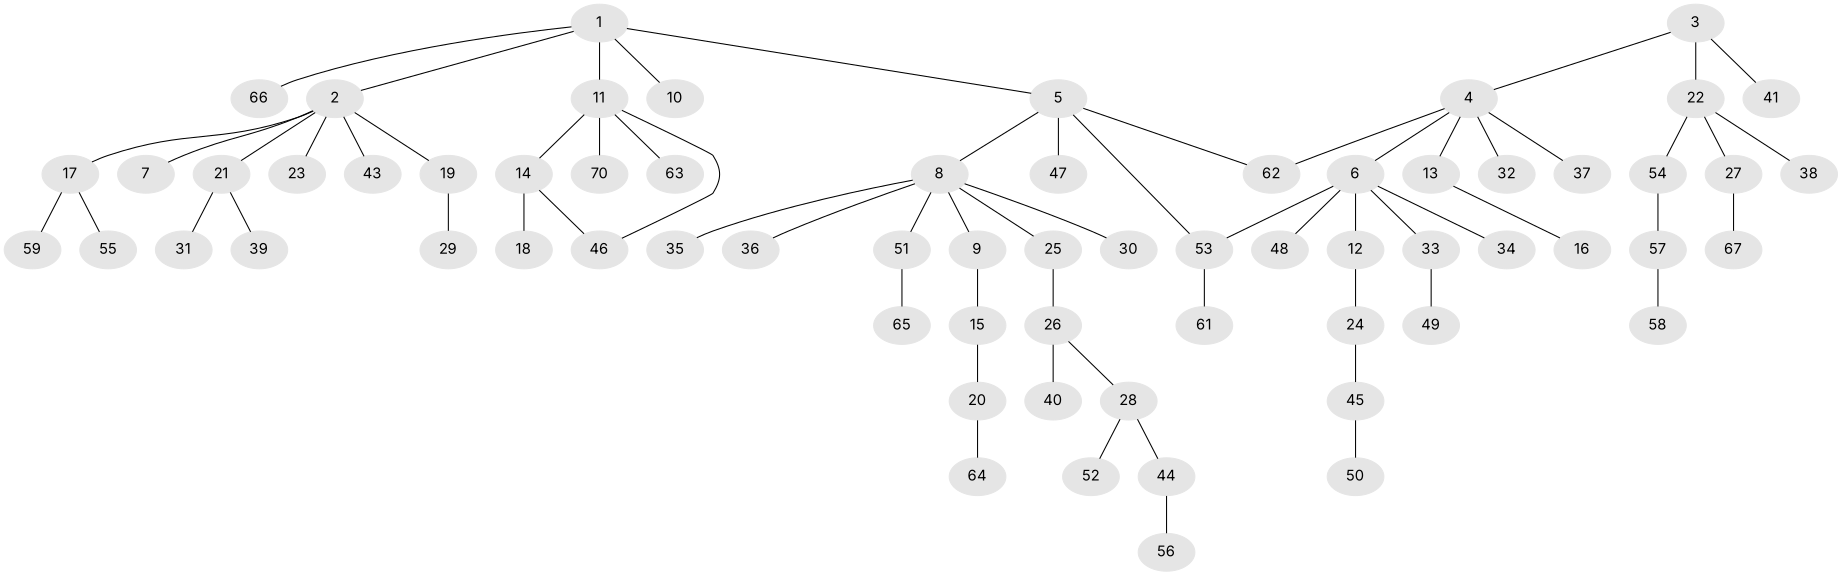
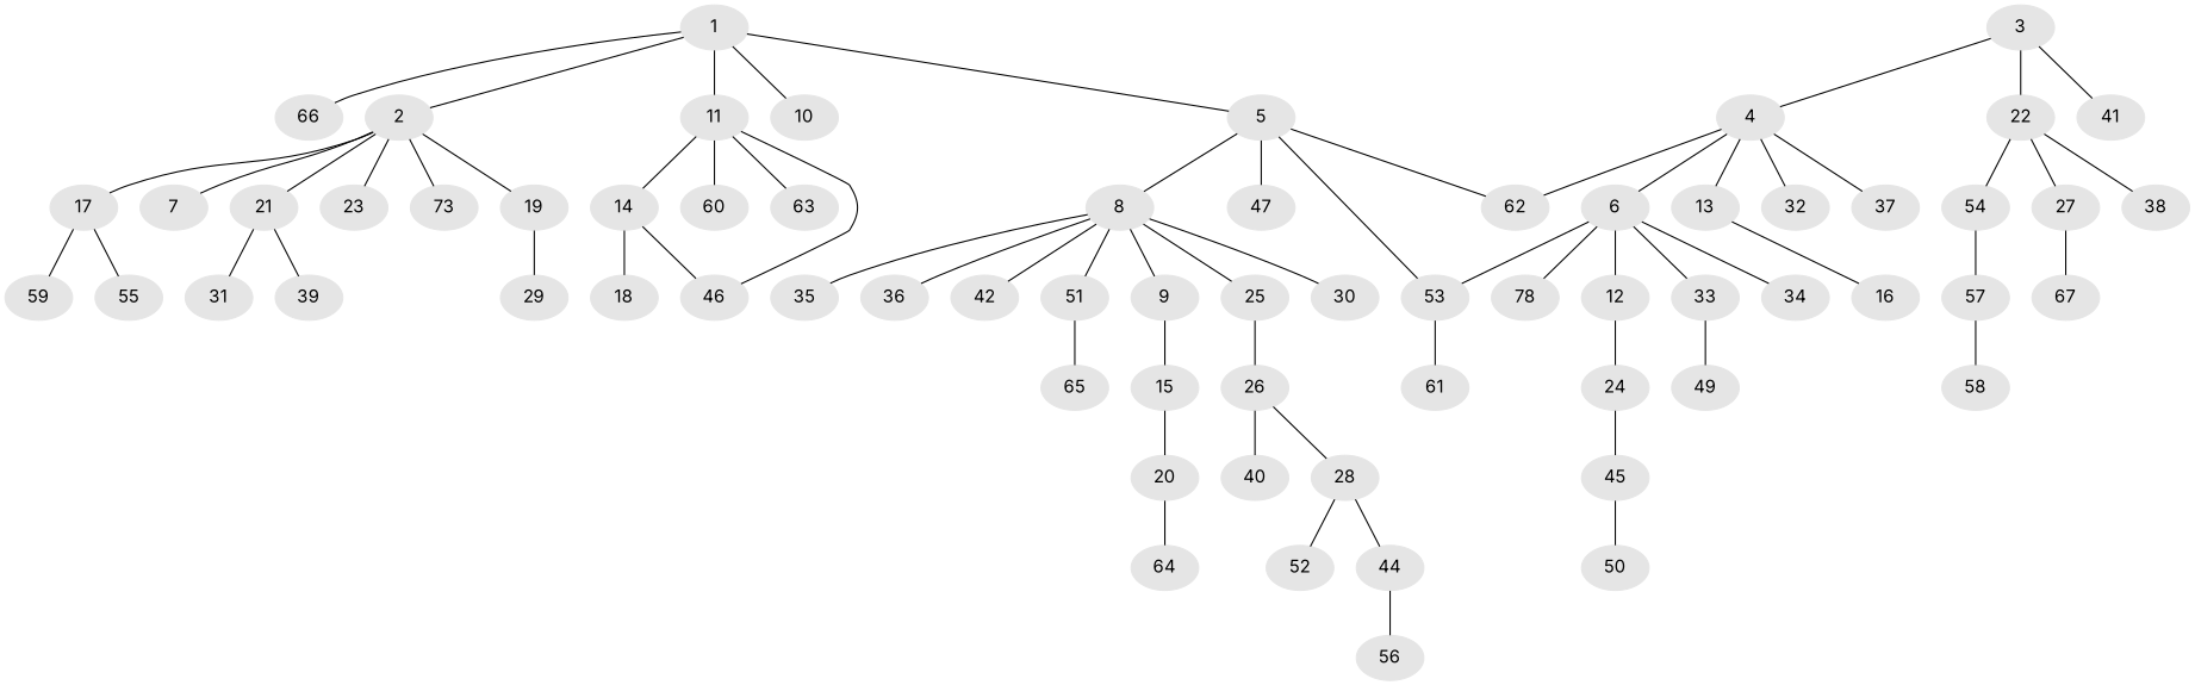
  graph {
    fontname=Inter
    node [color=gray90 fontname=Inter style=filled]
    edge [fontname=Inter]
    1
    2
    5
    10
    11
    66
    7
    17
    19
    21
    23
-   43
+   43 [label=73]
    3
    4
    22
    41
    62
    8
    47
    53
    14
    46
-   60 [label=70]
+   60
    63
    55
    59
    29
    31
    39
    6
    13
    32
    37
    27
    38
    54
    12
    33
    34
-   48
+   48 [label=78]
    16
    9
    25
    30
    35
    36
+   42
    51
    61
    24
    49
    15
    26
    65
    20
    18
    45
    64
    67
    57
    50
    28
    40
    44
    52
    56
    58
    1 -- 2
    1 -- 5
    1 -- 10
    1 -- 11
    1 -- 66
    2 -- 7
    2 -- 17
    2 -- 19
    2 -- 21
    2 -- 23
    2 -- 43
    5 -- 62
    5 -- 8
    5 -- 47
    5 -- 53
    11 -- 14
    11 -- 46
    11 -- 60
    11 -- 63
    17 -- 55
    17 -- 59
    19 -- 29
    21 -- 31
    21 -- 39
    3 -- 4
    3 -- 22
    3 -- 41
    4 -- 62
    4 -- 6
    4 -- 13
    4 -- 32
    4 -- 37
    22 -- 27
    22 -- 38
    22 -- 54
    8 -- 9
    8 -- 25
    8 -- 30
    8 -- 35
    8 -- 36
+   8 -- 42
    8 -- 51
    53 -- 61
    14 -- 46
    14 -- 18
    6 -- 53
    6 -- 12
    6 -- 33
    6 -- 34
    6 -- 48
    13 -- 16
    27 -- 67
    54 -- 57
    12 -- 24
    33 -- 49
    9 -- 15
    25 -- 26
    51 -- 65
    24 -- 45
    15 -- 20
    26 -- 28
    26 -- 40
    20 -- 64
    45 -- 50
    57 -- 58
    28 -- 44
    28 -- 52
    44 -- 56
  }
